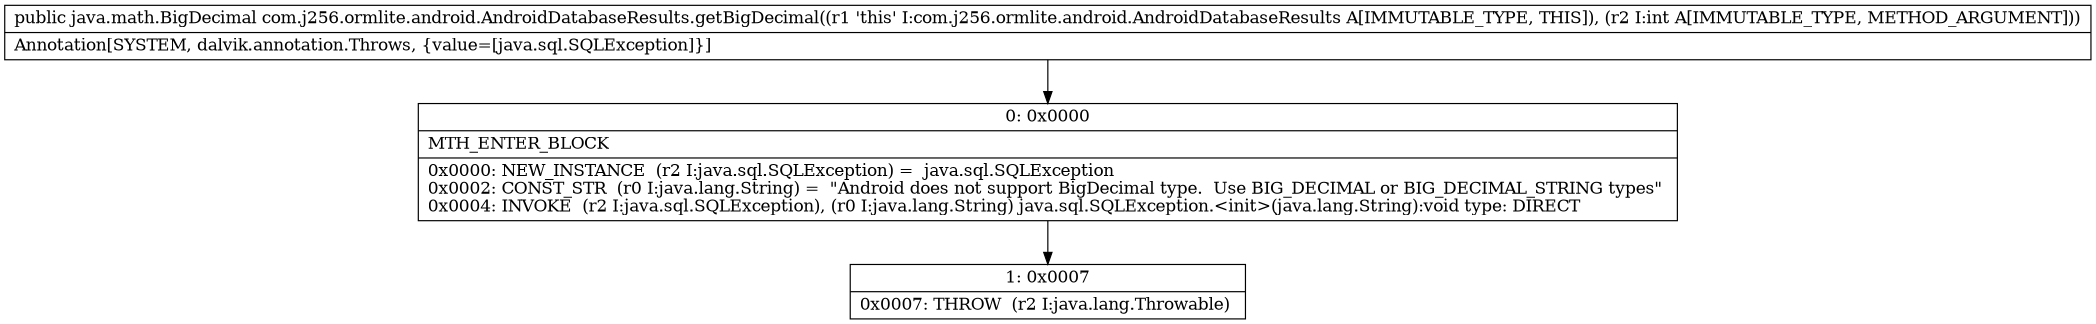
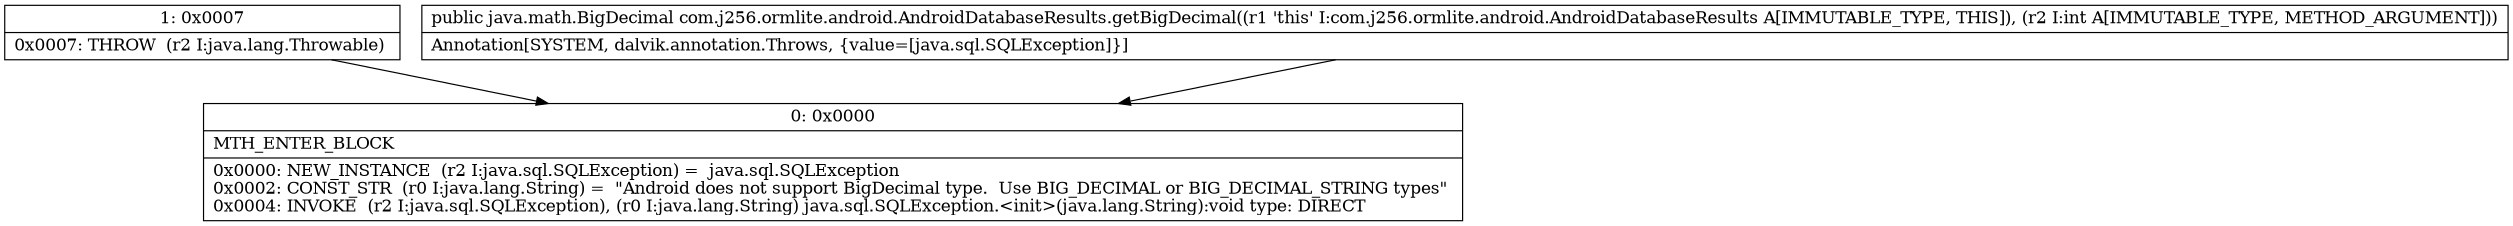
  digraph {
    node [shape=record]
    n1 [label="{0\:\ 0x0000|MTH_ENTER_BLOCK\l|0x0000: NEW_INSTANCE  (r2 I:java.sql.SQLException) =  java.sql.SQLException \l0x0002: CONST_STR  (r0 I:java.lang.String) =  \"Android does not support BigDecimal type.  Use BIG_DECIMAL or BIG_DECIMAL_STRING types\" \l0x0004: INVOKE  (r2 I:java.sql.SQLException), (r0 I:java.lang.String) java.sql.SQLException.\<init\>(java.lang.String):void type: DIRECT \l}"]
    n2 [label="{1\:\ 0x0007|0x0007: THROW  (r2 I:java.lang.Throwable) \l}"]
    n3 [label="{public java.math.BigDecimal com.j256.ormlite.android.AndroidDatabaseResults.getBigDecimal((r1 'this' I:com.j256.ormlite.android.AndroidDatabaseResults A[IMMUTABLE_TYPE, THIS]), (r2 I:int A[IMMUTABLE_TYPE, METHOD_ARGUMENT]))  | Annotation[SYSTEM, dalvik.annotation.Throws, \{value=[java.sql.SQLException]\}]\l}"]
-   n1 -> n2
+   n2 -> n1
    n3 -> n1
  }
